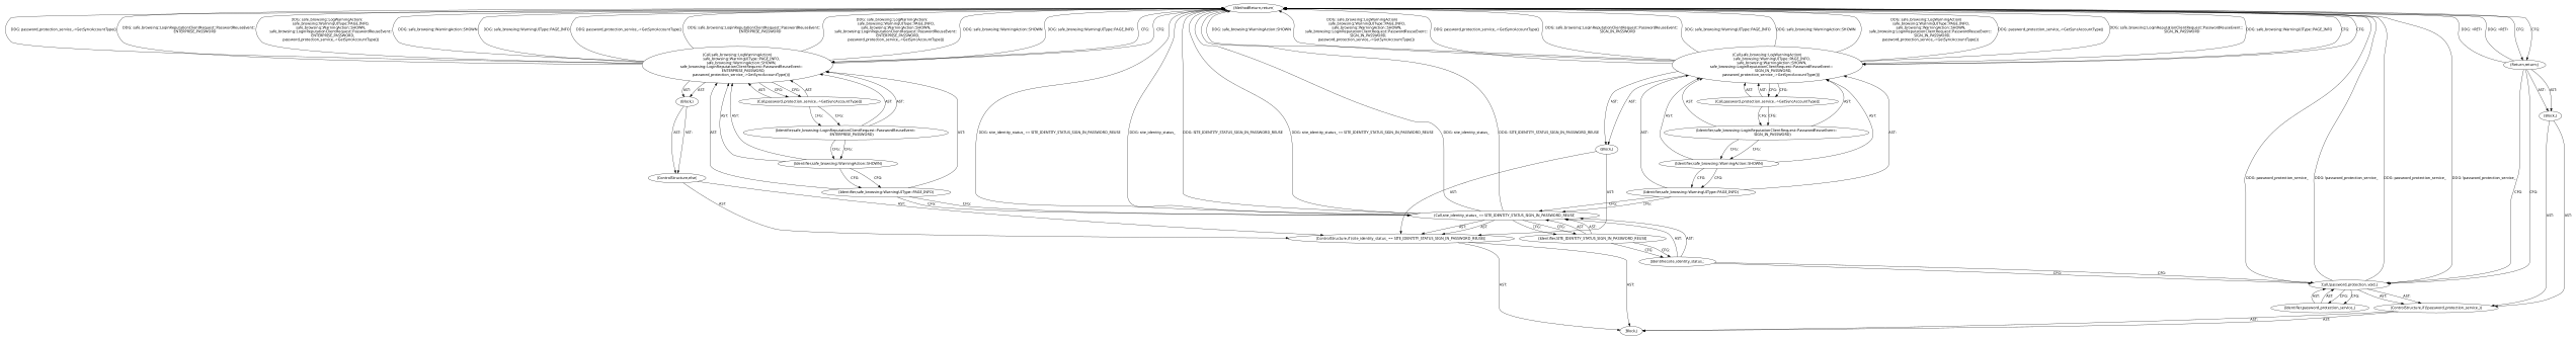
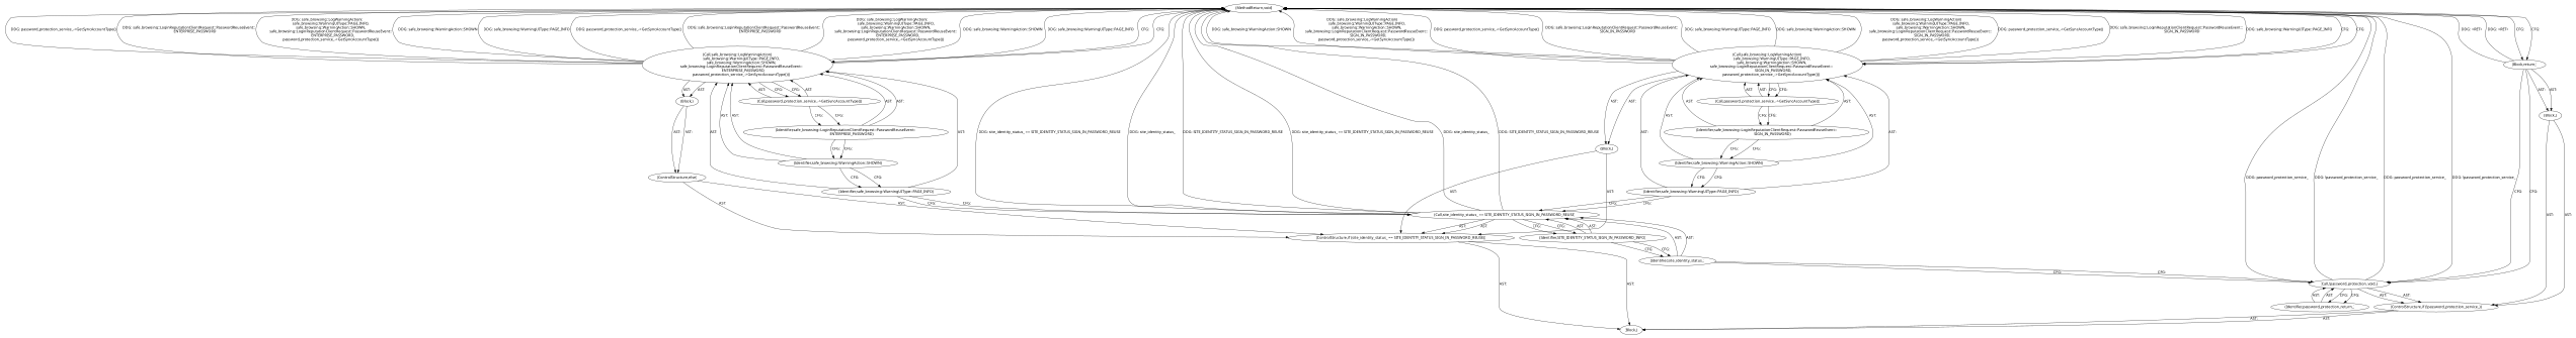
  digraph {
    fontname="Noto Sans"
    node [fontname="Noto Sans"]
    edge [fontname="Noto Sans"]
-   n1 [label="(MethodReturn,return)"]
+   n1 [label="(MethodReturn,void)"]
    n2 [label="(Call,safe_browsing::LogWarningAction(\n        safe_browsing::WarningUIType::PAGE_INFO,\n        safe_browsing::WarningAction::SHOWN,\n        safe_browsing::LoginReputationClientRequest::PasswordReuseEvent::\n            ENTERPRISE_PASSWORD,\n        password_protection_service_->GetSyncAccountType()))"]
-   n3 [label="(Return,return;)"]
+   n3 [label="(Block,return;)"]
    n4 [label="(Call,safe_browsing::LogWarningAction(\n         safe_browsing::WarningUIType::PAGE_INFO,\n         safe_browsing::WarningAction::SHOWN,\n        safe_browsing::LoginReputationClientRequest::PasswordReuseEvent::\n            SIGN_IN_PASSWORD,\n        password_protection_service_->GetSyncAccountType()))"]
    n5 [label="(Block,)"]
    n6 [label="(Call,password_protection_service_->GetSyncAccountType())"]
    n7 [label="(Block,)"]
    n8 [label="(Call,!password_protection_void_)"]
    n9 [label="(Call,password_protection_service_->GetSyncAccountType())"]
    n10 [label="(Block,)"]
    n11 [label="(Block,)"]
    n12 [label="(Identifier,safe_browsing::LoginReputationClientRequest::PasswordReuseEvent::\n            SIGN_IN_PASSWORD)"]
    n13 [label="(Identifier,safe_browsing::WarningAction::SHOWN)"]
    n14 [label="(Identifier,safe_browsing::WarningUIType::PAGE_INFO)"]
    n15 [label="(ControlStructure,else)"]
    n16 [label="(ControlStructure,if (site_identity_status_ == SITE_IDENTITY_STATUS_SIGN_IN_PASSWORD_REUSE))"]
    n17 [label="(Identifier,safe_browsing::LoginReputationClientRequest::PasswordReuseEvent::\n            ENTERPRISE_PASSWORD)"]
    n18 [label="(Identifier,safe_browsing::WarningUIType::PAGE_INFO)"]
    n19 [label="(Call,site_identity_status_ == SITE_IDENTITY_STATUS_SIGN_IN_PASSWORD_REUSE)"]
-   n20 [label="(Identifier,SITE_IDENTITY_STATUS_SIGN_IN_PASSWORD_REUSE)"]
+   n20 [label="(Identifier,SITE_IDENTITY_STATUS_SIGN_IN_PASSWORD_INFO)"]
    n21 [label="(Identifier,safe_browsing::WarningAction::SHOWN)"]
    n22 [label="(ControlStructure,if (!password_protection_service_))"]
-   n23 [label="(Identifier,password_protection_service_)"]
+   n23 [label="(Identifier,password_protection_return_)"]
    n24 [label="(Identifier,site_identity_status_)"]
    n1 -> n2 [label="CFG: "]
    n1 -> n2 [label="CFG: "]
    n1 -> n3 [label="CFG: "]
    n1 -> n3 [label="CFG: "]
    n1 -> n4 [label="CFG: "]
    n1 -> n4 [label="CFG: "]
    n2 -> n1 [label="DDG: password_protection_service_->GetSyncAccountType()"]
    n2 -> n1 [label="DDG: safe_browsing::LoginReputationClientRequest::PasswordReuseEvent::\n            ENTERPRISE_PASSWORD"]
    n2 -> n1 [label="DDG: safe_browsing::LogWarningAction(\n        safe_browsing::WarningUIType::PAGE_INFO,\n        safe_browsing::WarningAction::SHOWN,\n        safe_browsing::LoginReputationClientRequest::PasswordReuseEvent::\n            ENTERPRISE_PASSWORD,\n        password_protection_service_->GetSyncAccountType())"]
    n2 -> n1 [label="DDG: safe_browsing::WarningAction::SHOWN"]
    n2 -> n1 [label="DDG: safe_browsing::WarningUIType::PAGE_INFO"]
    n2 -> n1 [label="DDG: password_protection_service_->GetSyncAccountType()"]
    n2 -> n1 [label="DDG: safe_browsing::LoginReputationClientRequest::PasswordReuseEvent::\n            ENTERPRISE_PASSWORD"]
    n2 -> n1 [label="DDG: safe_browsing::LogWarningAction(\n        safe_browsing::WarningUIType::PAGE_INFO,\n        safe_browsing::WarningAction::SHOWN,\n        safe_browsing::LoginReputationClientRequest::PasswordReuseEvent::\n            ENTERPRISE_PASSWORD,\n        password_protection_service_->GetSyncAccountType())"]
    n2 -> n1 [label="DDG: safe_browsing::WarningAction::SHOWN"]
    n2 -> n1 [label="DDG: safe_browsing::WarningUIType::PAGE_INFO"]
    n2 -> n5 [label="AST: "]
    n2 -> n5 [label="AST: "]
    n2 -> n6 [label="CFG: "]
    n2 -> n6 [label="CFG: "]
    n3 -> n1 [label="DDG: <RET>"]
    n3 -> n1 [label="DDG: <RET>"]
    n3 -> n7 [label="AST: "]
    n3 -> n7 [label="AST: "]
    n3 -> n8 [label="CFG: "]
    n3 -> n8 [label="CFG: "]
    n4 -> n1 [label="DDG: safe_browsing::WarningAction::SHOWN"]
    n4 -> n1 [label="DDG: safe_browsing::LogWarningAction(\n         safe_browsing::WarningUIType::PAGE_INFO,\n         safe_browsing::WarningAction::SHOWN,\n        safe_browsing::LoginReputationClientRequest::PasswordReuseEvent::\n            SIGN_IN_PASSWORD,\n        password_protection_service_->GetSyncAccountType())"]
    n4 -> n1 [label="DDG: password_protection_service_->GetSyncAccountType()"]
    n4 -> n1 [label="DDG: safe_browsing::LoginReputationClientRequest::PasswordReuseEvent::\n            SIGN_IN_PASSWORD"]
    n4 -> n1 [label="DDG: safe_browsing::WarningUIType::PAGE_INFO"]
    n4 -> n1 [label="DDG: safe_browsing::WarningAction::SHOWN"]
    n4 -> n1 [label="DDG: safe_browsing::LogWarningAction(\n         safe_browsing::WarningUIType::PAGE_INFO,\n         safe_browsing::WarningAction::SHOWN,\n        safe_browsing::LoginReputationClientRequest::PasswordReuseEvent::\n            SIGN_IN_PASSWORD,\n        password_protection_service_->GetSyncAccountType())"]
    n4 -> n1 [label="DDG: password_protection_service_->GetSyncAccountType()"]
    n4 -> n1 [label="DDG: safe_browsing::LoginReputationClientRequest::PasswordReuseEvent::\n            SIGN_IN_PASSWORD"]
    n4 -> n1 [label="DDG: safe_browsing::WarningUIType::PAGE_INFO"]
    n4 -> n9 [label="CFG: "]
    n4 -> n9 [label="CFG: "]
    n4 -> n10 [label="AST: "]
    n4 -> n10 [label="AST: "]
    n5 -> n15 [label="AST: "]
    n5 -> n15 [label="AST: "]
    n6 -> n2 [label="AST: "]
    n6 -> n2 [label="AST: "]
    n6 -> n17 [label="CFG: "]
    n6 -> n17 [label="CFG: "]
    n7 -> n22 [label="AST: "]
    n7 -> n22 [label="AST: "]
    n8 -> n1 [label="DDG: password_protection_service_"]
    n8 -> n1 [label="DDG: !password_protection_service_"]
    n8 -> n1 [label="DDG: password_protection_service_"]
    n8 -> n1 [label="DDG: !password_protection_service_"]
    n8 -> n22 [label="AST: "]
    n8 -> n22 [label="AST: "]
    n8 -> n23 [label="CFG: "]
    n8 -> n23 [label="CFG: "]
    n9 -> n4 [label="AST: "]
    n9 -> n4 [label="AST: "]
    n9 -> n12 [label="CFG: "]
    n9 -> n12 [label="CFG: "]
    n10 -> n16 [label="AST: "]
    n10 -> n16 [label="AST: "]
    n12 -> n4 [label="AST: "]
    n12 -> n4 [label="AST: "]
    n12 -> n13 [label="CFG: "]
    n12 -> n13 [label="CFG: "]
    n13 -> n4 [label="AST: "]
    n13 -> n4 [label="AST: "]
    n13 -> n14 [label="CFG: "]
    n13 -> n14 [label="CFG: "]
    n14 -> n4 [label="AST: "]
    n14 -> n4 [label="AST: "]
    n14 -> n19 [label="CFG: "]
    n14 -> n19 [label="CFG: "]
    n15 -> n16 [label="AST: "]
    n15 -> n16 [label="AST: "]
    n16 -> n11 [label="AST: "]
    n16 -> n11 [label="AST: "]
    n17 -> n2 [label="AST: "]
    n17 -> n2 [label="AST: "]
    n17 -> n21 [label="CFG: "]
    n17 -> n21 [label="CFG: "]
    n18 -> n2 [label="AST: "]
    n18 -> n2 [label="AST: "]
    n18 -> n19 [label="CFG: "]
    n18 -> n19 [label="CFG: "]
    n19 -> n1 [label="DDG: site_identity_status_ == SITE_IDENTITY_STATUS_SIGN_IN_PASSWORD_REUSE"]
    n19 -> n1 [label="DDG: site_identity_status_"]
    n19 -> n1 [label="DDG: SITE_IDENTITY_STATUS_SIGN_IN_PASSWORD_REUSE"]
    n19 -> n1 [label="DDG: site_identity_status_ == SITE_IDENTITY_STATUS_SIGN_IN_PASSWORD_REUSE"]
    n19 -> n1 [label="DDG: site_identity_status_"]
    n19 -> n1 [label="DDG: SITE_IDENTITY_STATUS_SIGN_IN_PASSWORD_REUSE"]
    n19 -> n16 [label="AST: "]
    n19 -> n16 [label="AST: "]
    n19 -> n20 [label="CFG: "]
    n19 -> n20 [label="CFG: "]
    n20 -> n19 [label="AST: "]
    n20 -> n19 [label="AST: "]
    n20 -> n24 [label="CFG: "]
    n20 -> n24 [label="CFG: "]
    n21 -> n2 [label="AST: "]
    n21 -> n2 [label="AST: "]
    n21 -> n18 [label="CFG: "]
    n21 -> n18 [label="CFG: "]
    n22 -> n11 [label="AST: "]
    n22 -> n11 [label="AST: "]
    n23 -> n8 [label="AST: "]
    n23 -> n8 [label="AST: "]
    n24 -> n8 [label="CFG: "]
    n24 -> n8 [label="CFG: "]
    n24 -> n19 [label="AST: "]
    n24 -> n19 [label="AST: "]
  }
